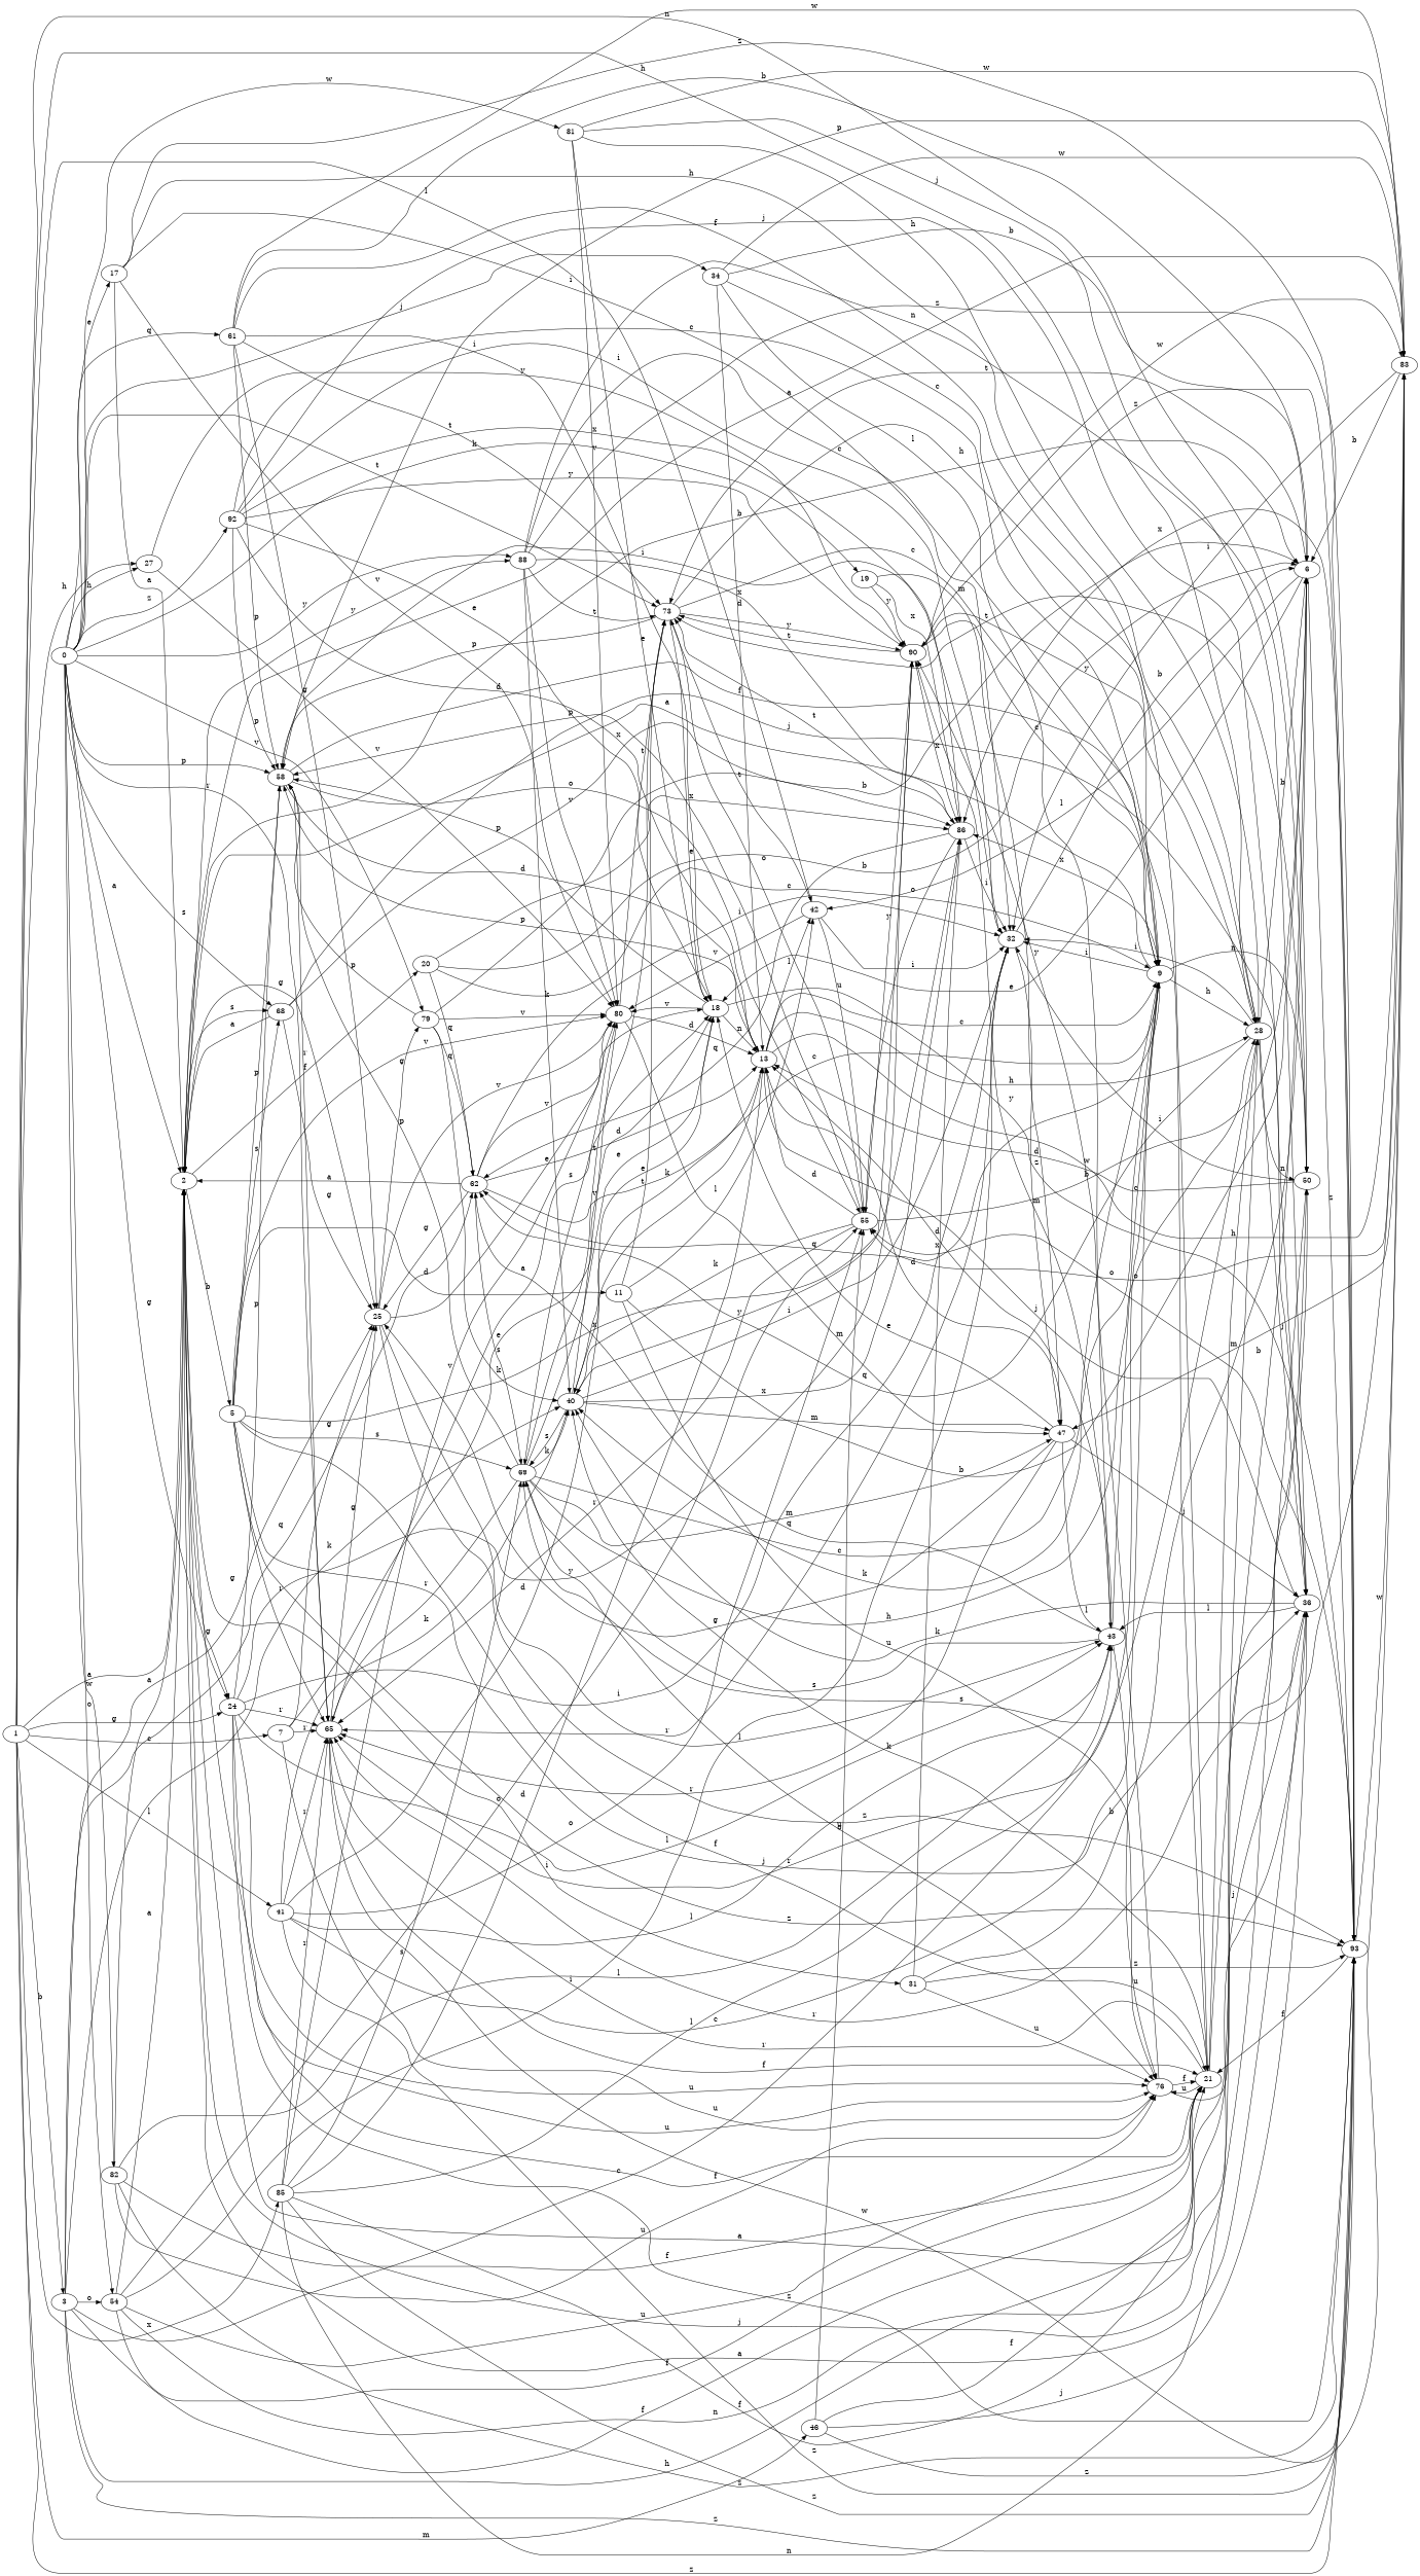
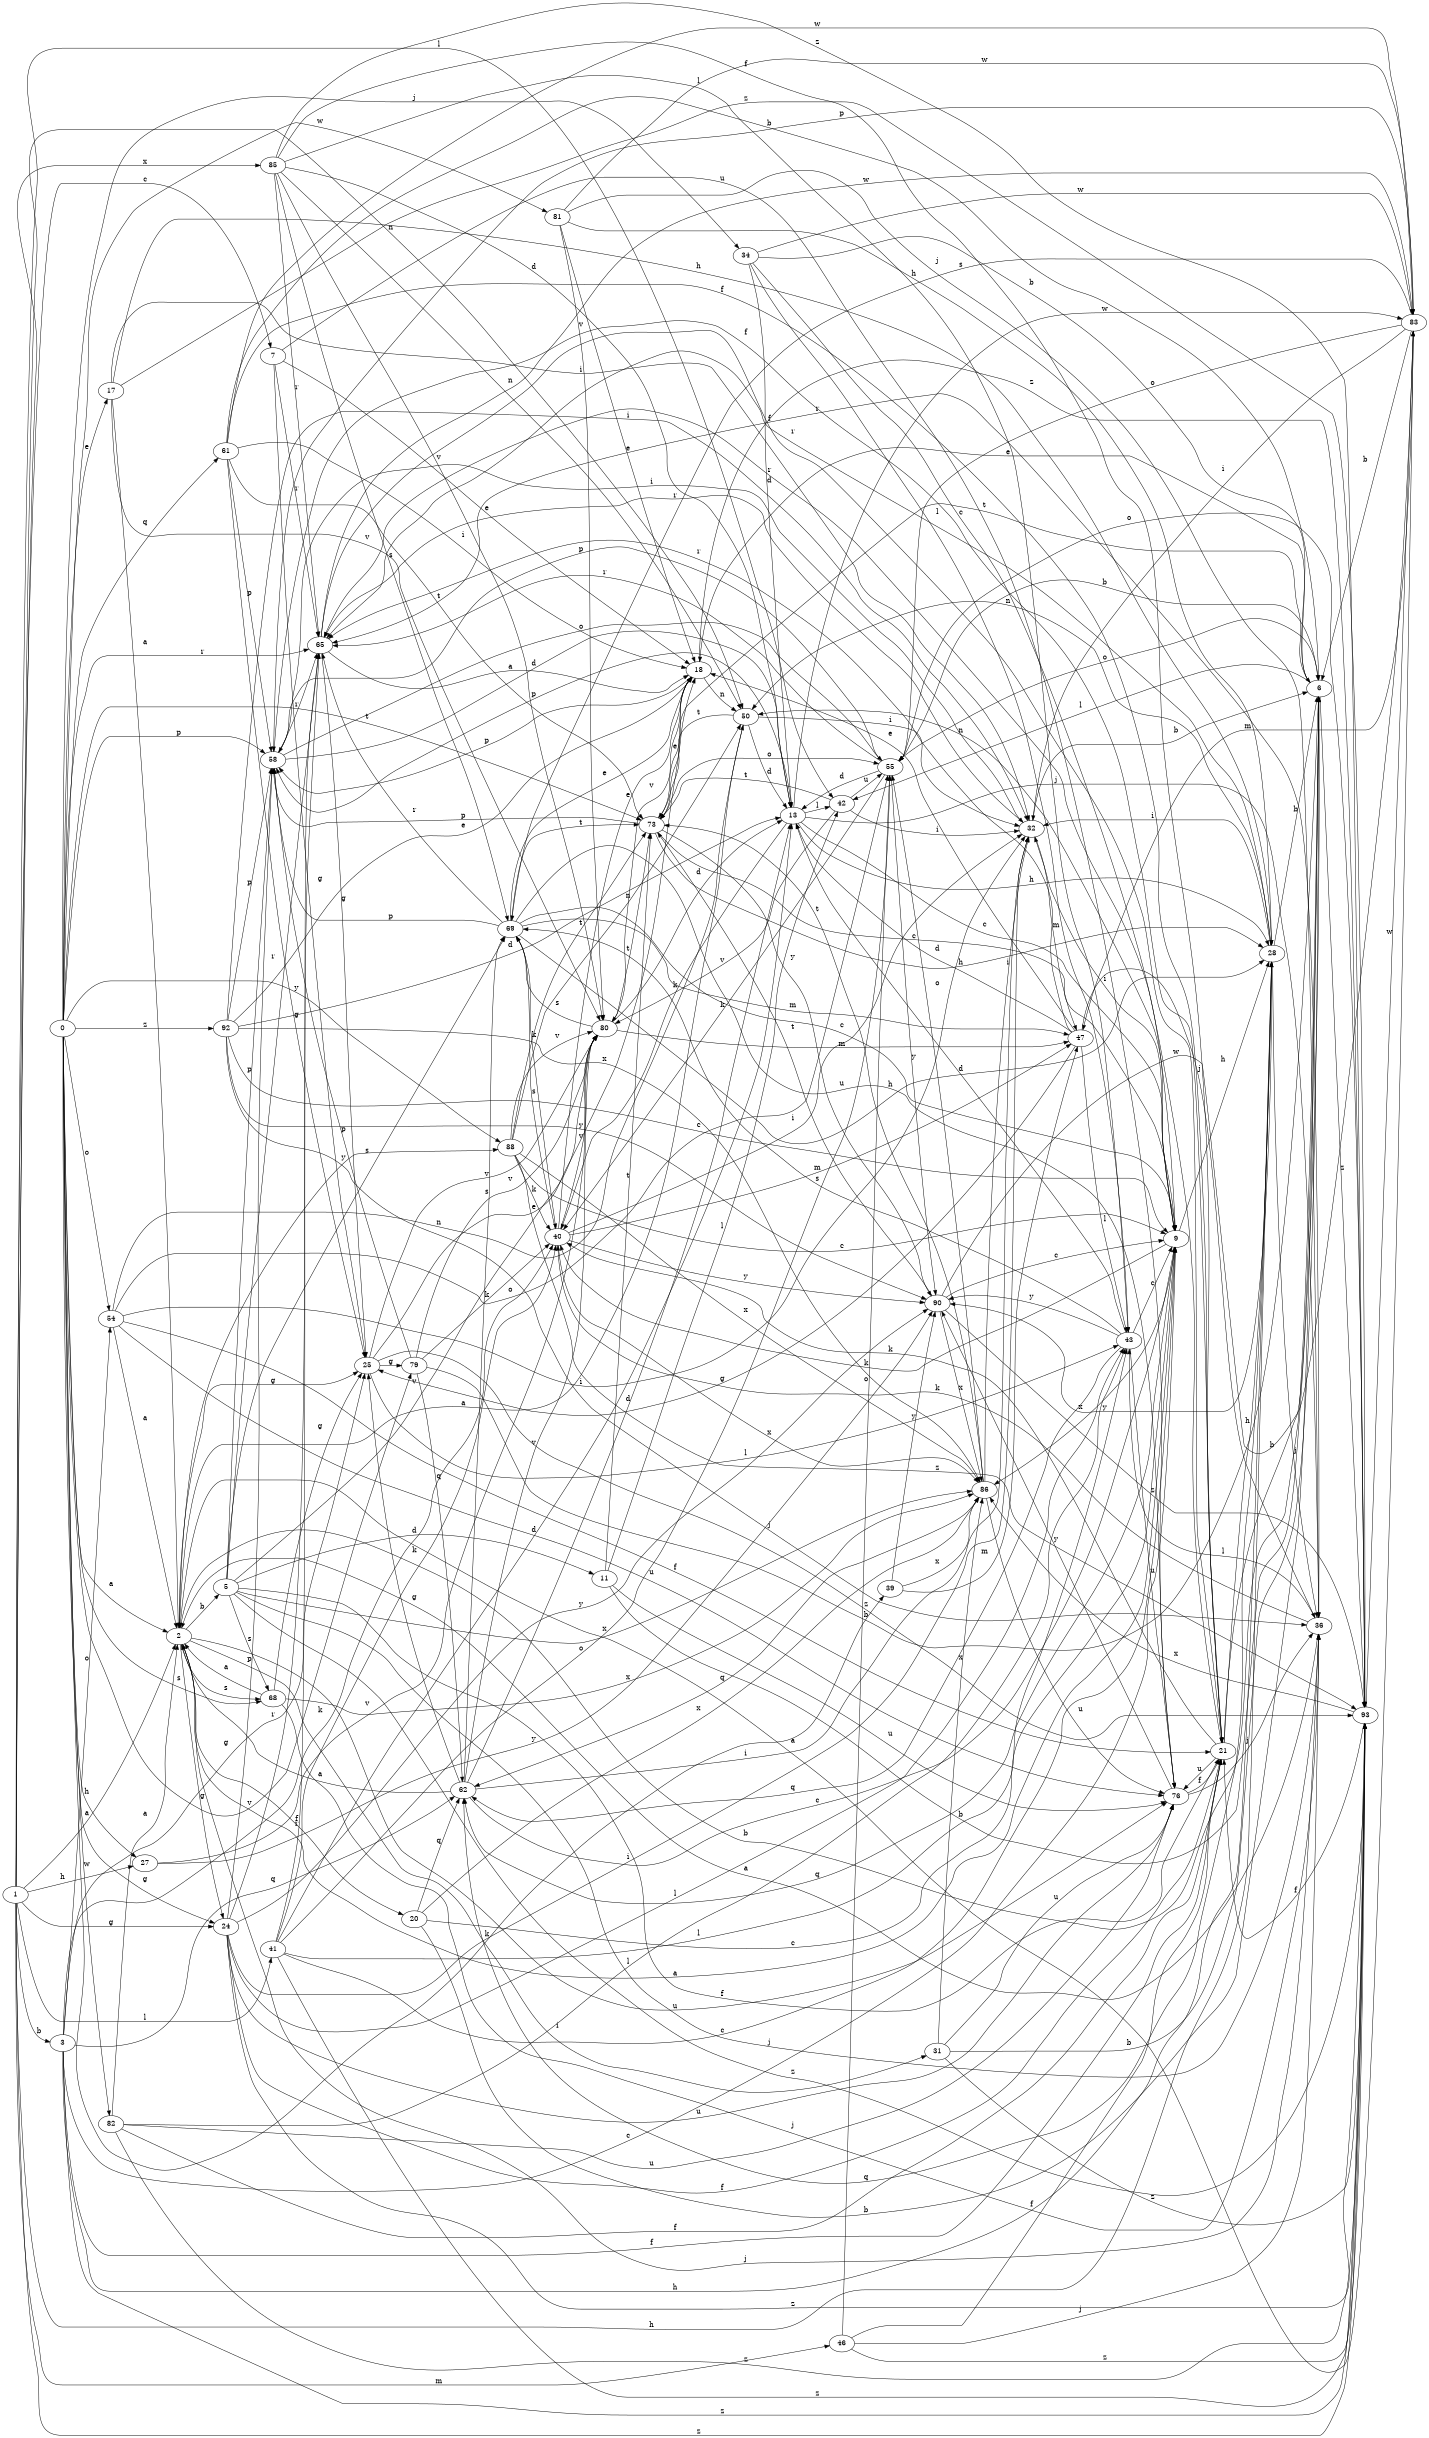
  strict digraph {
    rankdir=LR
    0
    2
    17
    24
    27
    34
-   39 [label=19]
+   39
    54
    58
    61
    65
    68
    73
    79
    81
    82
    88
    92
    5
    6
    20
    25
    31
    36
    76
    28
    93
    80
    32
    21
    43
    90
    9
    13
    83
    86
    47
    50
    55
    18
    40
    62
    1
    3
    7
    41
    42
    46
    85
    69
    11
    0 -> 2 [label=a]
    0 -> 17 [label=e]
    0 -> 24 [label=g]
    0 -> 27 [label=h]
    0 -> 34 [label=j]
    0 -> 39 [label=k]
    0 -> 54 [label=o]
    0 -> 58 [label=p]
    0 -> 61 [label=q]
    0 -> 65 [label=r]
    0 -> 68 [label=s]
    0 -> 73 [label=t]
    0 -> 79 [label=v]
    0 -> 81 [label=w]
    0 -> 82 [label=w]
    0 -> 88 [label=y]
    0 -> 92 [label=z]
    2 -> 24 [label=g]
    2 -> 68 [label=s]
    2 -> 88 [label=y]
    2 -> 5 [label=b]
    2 -> 6 [label=b]
    2 -> 20 [label=f]
    2 -> 25 [label=g]
    2 -> 31 [label=i]
    2 -> 36 [label=j]
    2 -> 76 [label=u]
    17 -> 2 [label=a]
    17 -> 28 [label=h]
    17 -> 93 [label=z]
    17 -> 80 [label=v]
    17 -> 32 [label=i]
    24 -> 58 [label=p]
    24 -> 65 [label=r]
    24 -> 76 [label=u]
    24 -> 93 [label=z]
    24 -> 32 [label=i]
    24 -> 21 [label=f]
    24 -> 43 [label=l]
    24 -> 90 [label=y]
    27 -> 80 [label=v]
    27 -> 90 [label=y]
    34 -> 6 [label=b]
    34 -> 43 [label=l]
    34 -> 9 [label=c]
    34 -> 13 [label=d]
    34 -> 83 [label=w]
    39 -> 90 [label=y]
    39 -> 86 [label=x]
    39 -> 47 [label=m]
    54 -> 2 [label=a]
    54 -> 76 [label=u]
    54 -> 32 [label=i]
    54 -> 21 [label=f]
    54 -> 50 [label=n]
    54 -> 55 [label=o]
    58 -> 65 [label=r]
    58 -> 32 [label=i]
    58 -> 21 [label=f]
    58 -> 13 [label=d]
    58 -> 55 [label=o]
    61 -> 58 [label=p]
    61 -> 73 [label=t]
    61 -> 6 [label=b]
    61 -> 25 [label=g]
    61 -> 21 [label=f]
    61 -> 83 [label=w]
    61 -> 18 [label=i]
    65 -> 25 [label=g]
    65 -> 21 [label=f]
    65 -> 83 [label=w]
    65 -> 18 [label=a]
    68 -> 2 [label=a]
    68 -> 25 [label=g]
    68 -> 36 [label=j]
    68 -> 86 [label=x]
    73 -> 58 [label=p]
    73 -> 28 [label=h]
    73 -> 90 [label=y]
    73 -> 9 [label=c]
    73 -> 55 [label=o]
    73 -> 18 [label=e]
    79 -> 58 [label=p]
    79 -> 6 [label=b]
    79 -> 80 [label=v]
    79 -> 40 [label=k]
    79 -> 62 [label=q]
    81 -> 36 [label=j]
    81 -> 28 [label=h]
    81 -> 80 [label=v]
    81 -> 83 [label=w]
    81 -> 18 [label=e]
    82 -> 2 [label=a]
    82 -> 76 [label=u]
    82 -> 93 [label=z]
    82 -> 21 [label=f]
    82 -> 43 [label=l]
    88 -> 73 [label=t]
    88 -> 93 [label=z]
    88 -> 80 [label=v]
    88 -> 9 [label=c]
    88 -> 86 [label=x]
    88 -> 50 [label=n]
    88 -> 40 [label=k]
    92 -> 58 [label=p]
    92 -> 36 [label=j]
    92 -> 32 [label=i]
    92 -> 90 [label=y]
    92 -> 9 [label=c]
    92 -> 13 [label=d]
    92 -> 86 [label=x]
    92 -> 18 [label=e]
    5 -> 58 [label=p]
    5 -> 65 [label=r]
    5 -> 68 [label=s]
    5 -> 36 [label=j]
    5 -> 93 [label=z]
    5 -> 80 [label=v]
    5 -> 21 [label=f]
    5 -> 86 [label=x]
    5 -> 69 [label=s]
    5 -> 11 [label=d]
    6 -> 73 [label=t]
    6 -> 93 [label=z]
+   6 -> 55 [label=o]
    6 -> 18 [label=e]
    6 -> 42 [label=l]
    20 -> 6 [label=b]
    20 -> 9 [label=c]
    20 -> 86 [label=x]
    20 -> 62 [label=q]
    25 -> 79 [label=g]
    25 -> 93 [label=z]
    25 -> 80 [label=v]
    25 -> 43 [label=l]
    25 -> 18 [label=e]
    31 -> 6 [label=b]
    31 -> 76 [label=u]
    31 -> 93 [label=z]
    31 -> 86 [label=x]
    36 -> 2 [label=a]
    36 -> 65 [label=r]
    36 -> 43 [label=l]
    36 -> 40 [label=k]
    76 -> 36 [label=j]
    76 -> 21 [label=f]
    76 -> 90 [label=y]
    28 -> 65 [label=r]
    28 -> 6 [label=b]
    28 -> 36 [label=j]
    28 -> 32 [label=i]
    28 -> 90 [label=y]
    28 -> 50 [label=n]
    28 -> 62 [label=q]
    93 -> 21 [label=f]
    93 -> 83 [label=w]
    93 -> 86 [label=x]
    93 -> 55 [label=o]
    80 -> 73 [label=t]
    80 -> 13 [label=d]
    80 -> 47 [label=m]
    80 -> 69 [label=s]
    32 -> 65 [label=r]
    32 -> 6 [label=b]
    32 -> 47 [label=m]
    21 -> 65 [label=r]
    21 -> 6 [label=b]
    21 -> 76 [label=u]
    21 -> 28 [label=h]
    21 -> 40 [label=k]
    43 -> 76 [label=u]
    43 -> 90 [label=y]
    43 -> 9 [label=c]
    43 -> 13 [label=d]
    43 -> 62 [label=q]
    43 -> 69 [label=s]
    90 -> 73 [label=t]
    90 -> 93 [label=z]
    90 -> 9 [label=c]
    90 -> 83 [label=w]
    90 -> 86 [label=x]
    9 -> 2 [label=a]
    9 -> 28 [label=h]
    9 -> 32 [label=i]
    9 -> 86 [label=x]
    9 -> 50 [label=n]
    9 -> 40 [label=k]
    9 -> 62 [label=q]
    13 -> 58 [label=p]
    13 -> 36 [label=j]
    13 -> 28 [label=h]
    13 -> 9 [label=c]
    13 -> 83 [label=w]
    13 -> 40 [label=k]
    13 -> 42 [label=l]
    83 -> 2 [label=a]
    83 -> 58 [label=p]
    83 -> 6 [label=b]
    83 -> 32 [label=i]
    83 -> 47 [label=m]
    83 -> 55 [label=o]
    83 -> 69 [label=s]
    86 -> 73 [label=t]
+   86 -> 76 [label=u]
    86 -> 32 [label=i]
    86 -> 55 [label=o]
    86 -> 62 [label=q]
    47 -> 65 [label=r]
    47 -> 25 [label=g]
    47 -> 36 [label=j]
    47 -> 43 [label=l]
    47 -> 13 [label=d]
    47 -> 18 [label=e]
    50 -> 2 [label=a]
    50 -> 73 [label=t]
    50 -> 32 [label=i]
    50 -> 13 [label=d]
    55 -> 58 [label=p]
    55 -> 65 [label=r]
    55 -> 6 [label=b]
    55 -> 90 [label=y]
    55 -> 13 [label=d]
    55 -> 40 [label=k]
    18 -> 58 [label=p]
    18 -> 93 [label=z]
    18 -> 80 [label=v]
-   18 -> 13 [label=n]
+   18 -> 50 [label=n]
    40 -> 80 [label=v]
    40 -> 32 [label=i]
    40 -> 90 [label=y]
    40 -> 86 [label=x]
    40 -> 47 [label=m]
    40 -> 18 [label=e]
    40 -> 69 [label=s]
    62 -> 2 [label=a]
    62 -> 25 [label=g]
    62 -> 80 [label=v]
    62 -> 32 [label=i]
    62 -> 9 [label=c]
    62 -> 13 [label=d]
    62 -> 69 [label=s]
    1 -> 2 [label=a]
    1 -> 24 [label=g]
    1 -> 27 [label=h]
    1 -> 28 [label=h]
    1 -> 93 [label=z]
    1 -> 50 [label=n]
    1 -> 3 [label=b]
    1 -> 7 [label=c]
    1 -> 41 [label=l]
    1 -> 42 [label=l]
    1 -> 46 [label=m]
    1 -> 85 [label=x]
    3 -> 54 [label=o]
    3 -> 25 [label=g]
    3 -> 28 [label=h]
    3 -> 93 [label=z]
    3 -> 21 [label=f]
    3 -> 9 [label=c]
    3 -> 40 [label=k]
    3 -> 62 [label=q]
    7 -> 65 [label=r]
    7 -> 25 [label=g]
    7 -> 76 [label=u]
    7 -> 18 [label=e]
    41 -> 65 [label=r]
    41 -> 93 [label=z]
    41 -> 43 [label=l]
    41 -> 9 [label=c]
    41 -> 13 [label=d]
    41 -> 55 [label=o]
    41 -> 40 [label=k]
    42 -> 73 [label=t]
    42 -> 80 [label=v]
    42 -> 32 [label=i]
    42 -> 55 [label=u]
    46 -> 36 [label=j]
    46 -> 93 [label=z]
    46 -> 21 [label=f]
    46 -> 55 [label=o]
    85 -> 65 [label=r]
    85 -> 93 [label=z]
    85 -> 80 [label=v]
    85 -> 21 [label=f]
    85 -> 43 [label=l]
    85 -> 13 [label=d]
    85 -> 50 [label=n]
    85 -> 69 [label=s]
    69 -> 58 [label=p]
    69 -> 65 [label=r]
    69 -> 73 [label=t]
    69 -> 76 [label=u]
    69 -> 28 [label=h]
    69 -> 9 [label=c]
    69 -> 47 [label=m]
    69 -> 18 [label=e]
    69 -> 40 [label=k]
    11 -> 73 [label=t]
    11 -> 6 [label=b]
    11 -> 76 [label=u]
    11 -> 42 [label=l]
  }
